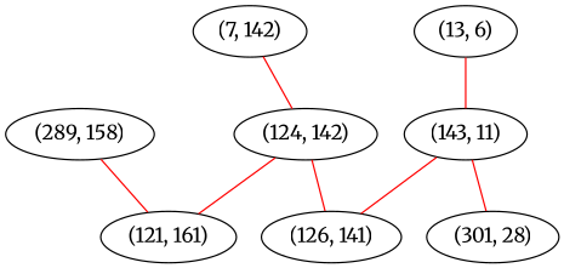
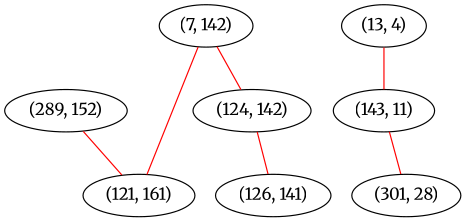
  graph {
    fontname=Merriweather
    node [fontname=Merriweather]
    edge [color=red fontname=Merriweather weight=1]
-   "(289, 152)" [label="(289, 158)"]
+   "(289, 152)"
    "(121, 161)"
-   "(13, 6)"
+   "(13, 6)" [label="(13, 4)"]
    "(143, 11)"
    "(7, 142)"
    "(124, 142)"
    "(126, 141)"
    n8 [label="(301, 28)"]
    "(289, 152)" -- "(121, 161)"
    "(13, 6)" -- "(143, 11)"
-   "(143, 11)" -- "(126, 141)"
    "(143, 11)" -- n8
    "(7, 142)" -- "(124, 142)"
-   "(124, 142)" -- "(121, 161)"
+   "(7, 142)" -- "(121, 161)"
    "(124, 142)" -- "(126, 141)"
  }
